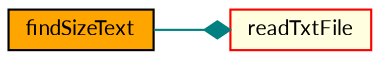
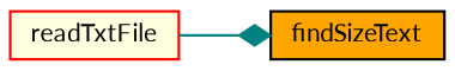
  digraph {
    rankdir=LR
    fontname=Lato
    node [fontname=Lato fontsize=10 shape=record style=filled]
    n1 [color=red fillcolor=lightyellow fontcolor=black height=0.2 label=readTxtFile width=0.4]
    n2 [color=black fillcolor=orange height=0.2 label=findSizeText width=0.4]
-   n2 -> n1 [color=teal fontname=Lato fontsize=10 labelfontname=Helvetica labelfontsize=10 style=solid arrowhead=diamond]
+   n1 -> n2 [color=teal fontname=Lato fontsize=10 labelfontname=Helvetica labelfontsize=10 style=solid arrowhead=diamond]
  }
